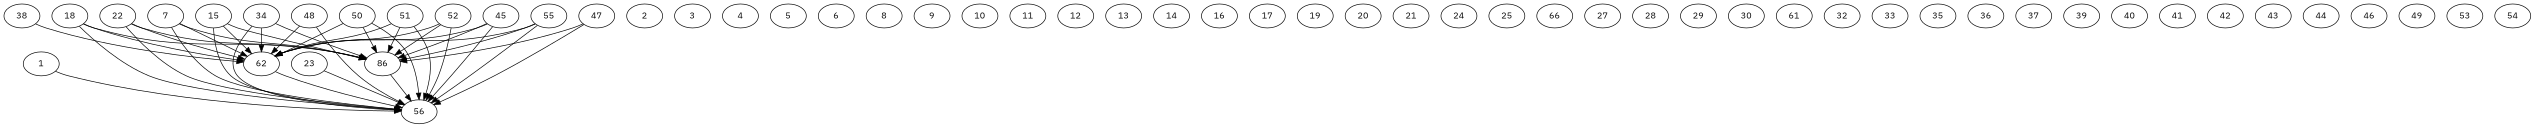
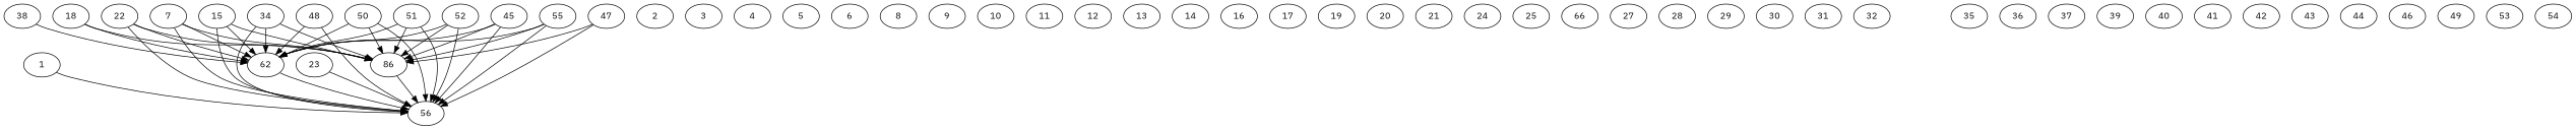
  strict digraph {
    fontname="IBM Plex Sans"
    node [activation_type=NullActivation fontname="IBM Plex Sans" neuron_type=INPT]
    edge [fontname="IBM Plex Sans" parameters="[1.1 0 0 0 0 0 0 0]" recurrent=false]
    1 [neuron_type=BIAS]
    56 [activation_type=SigmoidBipolarActivation neuron_type=OUTP]
    2
    3
    4
    5
    6
    7
    62 [activation_type=SigmoidSteepenedActivation neuron_type=HIDN]
    86 [activation_type=SigmoidSteepenedActivation neuron_type=HIDN]
    8
    9
    10
    11
    12
    13
    14
    15
    16
    17
    18
    19
    20
    21
    22
    23
    24
    25
    n29 [label=66]
    27
    28
    29
    30
-   31 [label=61]
+   31
    32
-   33
    34
    35
    36
    37
    38
    39
    40
    41
    42
    43
    44
    45
    46
    47
    48
    49
    50
    51
    52
    53
    54
    55
    1 -> 56 [parameters="[0.1 0 0 0 0 0 0 0]" weight=-0.509688]
    7 -> 56 [parameters="[0.8 0 0 0 0 0 0 0]" weight=-0.130613]
    7 -> 62 [parameters="[1.2695376922543669 0 0 0 0 0.5786325691076052 0 0.637919079016697]" weight=0.293780]
    7 -> 86 [parameters="[0.4 0 0 0 0 0 0 0]" weight=-7.505696]
    62 -> 56 [weight=-2.201422]
    86 -> 56 [parameters="[0.6 0 0 0 0 0 0 0]" weight=-1.056106]
    15 -> 56 [parameters="[0.3 0 0 0 0 0 0 0]" weight=-4.297128]
    15 -> 62 [parameters="[0.6 0 0 0 0 0 0 0]" weight=-7.922868]
    15 -> 86 [parameters="[1.5 0 0 0 0 0 0 0]" weight=-1.285520]
-   18 -> 56 [parameters="[0.9 0 0 0.21227035652401424 0 0 0.2018189455440028 0.5877653878439025]" weight=-1.810254]
    18 -> 62 [parameters="[1.0601982055455905 0.042275112167392104 0.3732077956746535 0.8089555550422888 0.5431205897258841 0 0 0]" weight=1.195517]
    18 -> 86 [parameters="[0.2 0 0 0 0 0 0 0]" weight=0.683430]
    22 -> 56 [parameters="[0.9 0 0 0.21227035652401424 0 0 0.2018189455440028 0.5877653878439025]" weight=-1.281775]
    22 -> 62 [parameters="[0.7 0 0 0 0 0 0 0]" weight=-9.923134]
    22 -> 86 [parameters="[1.3 0 0 0 0 0 0 0]" weight=10.266065]
    23 -> 56 [parameters="[0.3 0 0 0 0 0 0 0]" weight=-1.283100]
    34 -> 56 [parameters="[0.9 0 0 0.21227035652401424 0 0 0.2018189455440028 0.5877653878439025]" weight=1.308843]
    34 -> 62 [weight=7.178817]
    34 -> 86 [parameters="[0.4 0 0 0 0 0 0 0]" weight=1.079393]
    38 -> 62 [parameters="[1.2695376922543669 0 0 0 0 0.5786325691076052 0 0.637919079016697]" weight=-0.577268]
    45 -> 56 [parameters="[1 0 0 0 0 0 0 0]" weight=0.570696]
    45 -> 62 [parameters="[1.3 0 0 0 0 0 0 0]" weight=0.908632]
    45 -> 86 [parameters="[1.5 0 0 0 0 0 0 0]" weight=-2.962897]
    47 -> 56 [parameters="[0.6 0 0 0 0 0 0 0]" weight=-2.485183]
    47 -> 86 [parameters="[0.6 0 0 0 0 0 0 0]" weight=-0.727419]
    48 -> 56 [weight=1.724270]
    48 -> 62 [weight=4.114120]
    50 -> 56 [parameters="[0.9 0 0 0.21227035652401424 0 0 0.2018189455440028 0.5877653878439025]" weight=8.599014]
    50 -> 62 [parameters="[0.2 0 0 0 0 0 0 0]" weight=-4.647495]
    50 -> 86 [parameters="[0.2 0 0 0 0 0 0 0]" weight=-9.743262]
    51 -> 56 [parameters="[0.3 0 0 0 0 0 0 0]" weight=-2.618423]
    51 -> 62 [parameters="[1.3 0 0 0 0 0 0 0]" weight=2.193923]
    51 -> 86 [parameters="[1.3 0 0 0 0 0 0 0]" weight=8.199258]
    52 -> 56 [parameters="[1.0601982055455905 0.042275112167392104 0.3732077956746535 0.8089555550422888 0.5431205897258841 0 0 0]" weight=7.397153]
    52 -> 62 [parameters="[0.4 0 0 0 0 0 0 0]" weight=-6.688847]
    52 -> 86 [parameters="[1.2 0 0 0 0 0 0 0]" weight=-2.914499]
    55 -> 56 [parameters="[0.1 0 0 0 0 0 0 0]" weight=1.984169]
    55 -> 62 [parameters="[0.3 0 0 0 0 0 0 0]" weight=7.383168]
    55 -> 86 [parameters="[1 0 0 0 0 0 0 0]" weight=0.880242]
  }
